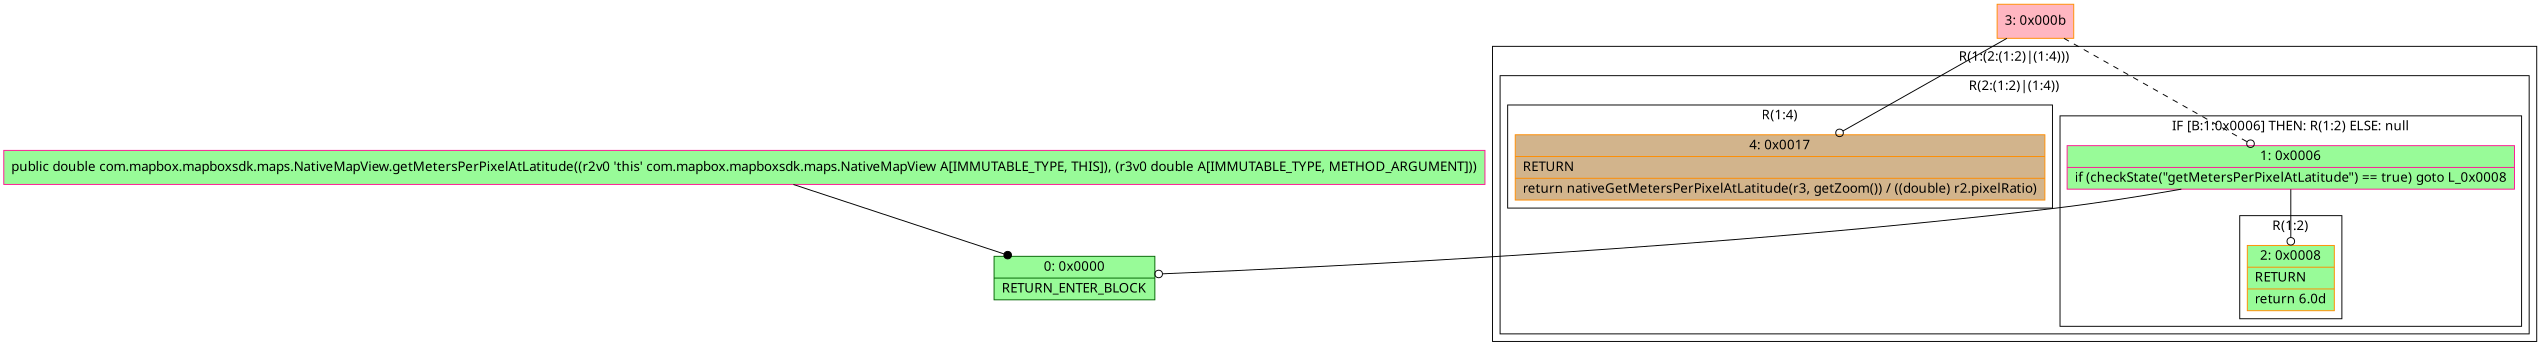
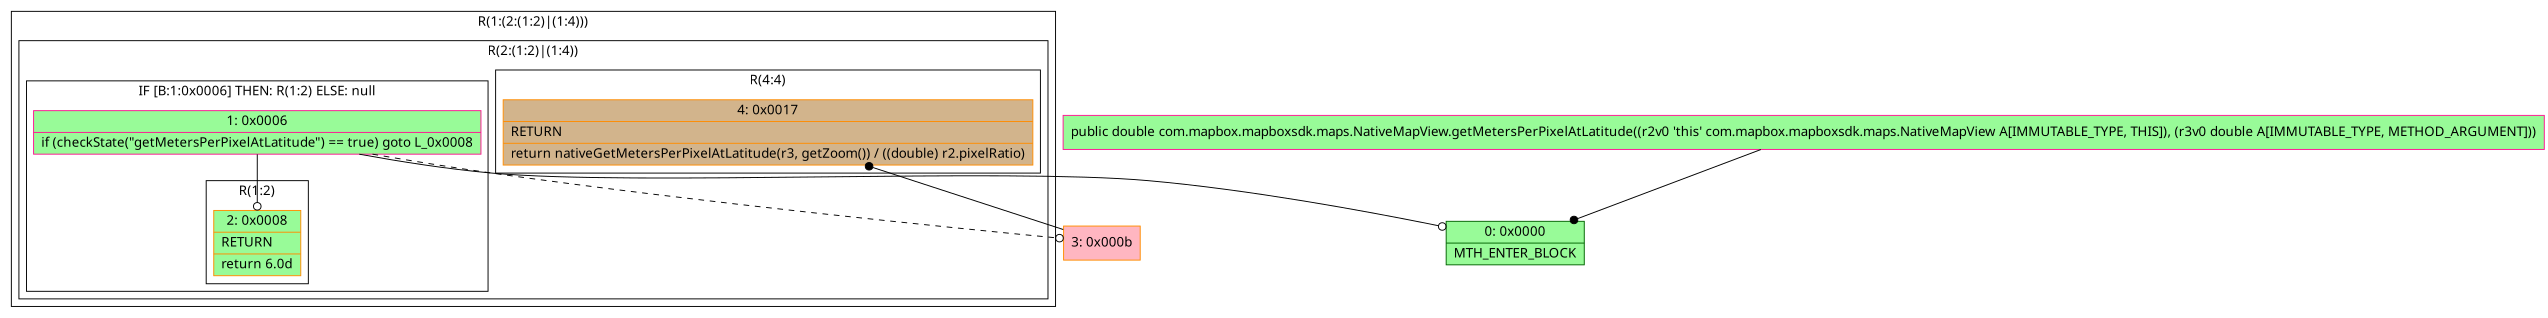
  digraph {
    fontname="Noto Sans"
    node [color=darkorange fillcolor=palegreen fontname="Noto Sans" shape=record style=filled]
    edge [arrowhead=odot fontname="Noto Sans"]
    n1 [label="{2\:\ 0x0008|RETURN\l|return 6.0d\l}"]
    n2 [color=deeppink label="{1\:\ 0x0006|if (checkState(\"getMetersPerPixelAtLatitude\") == true) goto L_0x0008\l}"]
    n3 [fillcolor=tan label="{4\:\ 0x0017|RETURN\l|return nativeGetMetersPerPixelAtLatitude(r3, getZoom()) \/ ((double) r2.pixelRatio)\l}"]
    n4 [fillcolor=lightpink label="{3\:\ 0x000b}"]
-   n5 [color=darkgreen label="{0\:\ 0x0000|RETURN_ENTER_BLOCK\l}"]
+   n5 [color=darkgreen label="{0\:\ 0x0000|MTH_ENTER_BLOCK\l}"]
    n6 [color=deeppink label="{public double com.mapbox.mapboxsdk.maps.NativeMapView.getMetersPerPixelAtLatitude((r2v0 'this' com.mapbox.mapboxsdk.maps.NativeMapView A[IMMUTABLE_TYPE, THIS]), (r3v0 double A[IMMUTABLE_TYPE, METHOD_ARGUMENT])) }"]
    subgraph cluster_1 {
      label="R(1:(2:(1:2)|(1:4)))"
      subgraph cluster_2 {
        label="R(2:(1:2)|(1:4))"
        subgraph cluster_3 {
          label="IF [B:1:0x0006] THEN: R(1:2) ELSE: null"
          n2
          subgraph cluster_4 {
            label="R(1:2)"
            n1
          }
        }
        subgraph cluster_5 {
-         label="R(1:4)"
+         label="R(4:4)"
          n3
        }
      }
    }
    n2 -> n1
-   n4 -> n2 [style=dashed]
+   n2 -> n4 [style=dashed]
    n2 -> n5
-   n4 -> n3
+   n4 -> n3 [arrowhead=dot]
    n6 -> n5 [arrowhead=dot]
  }
